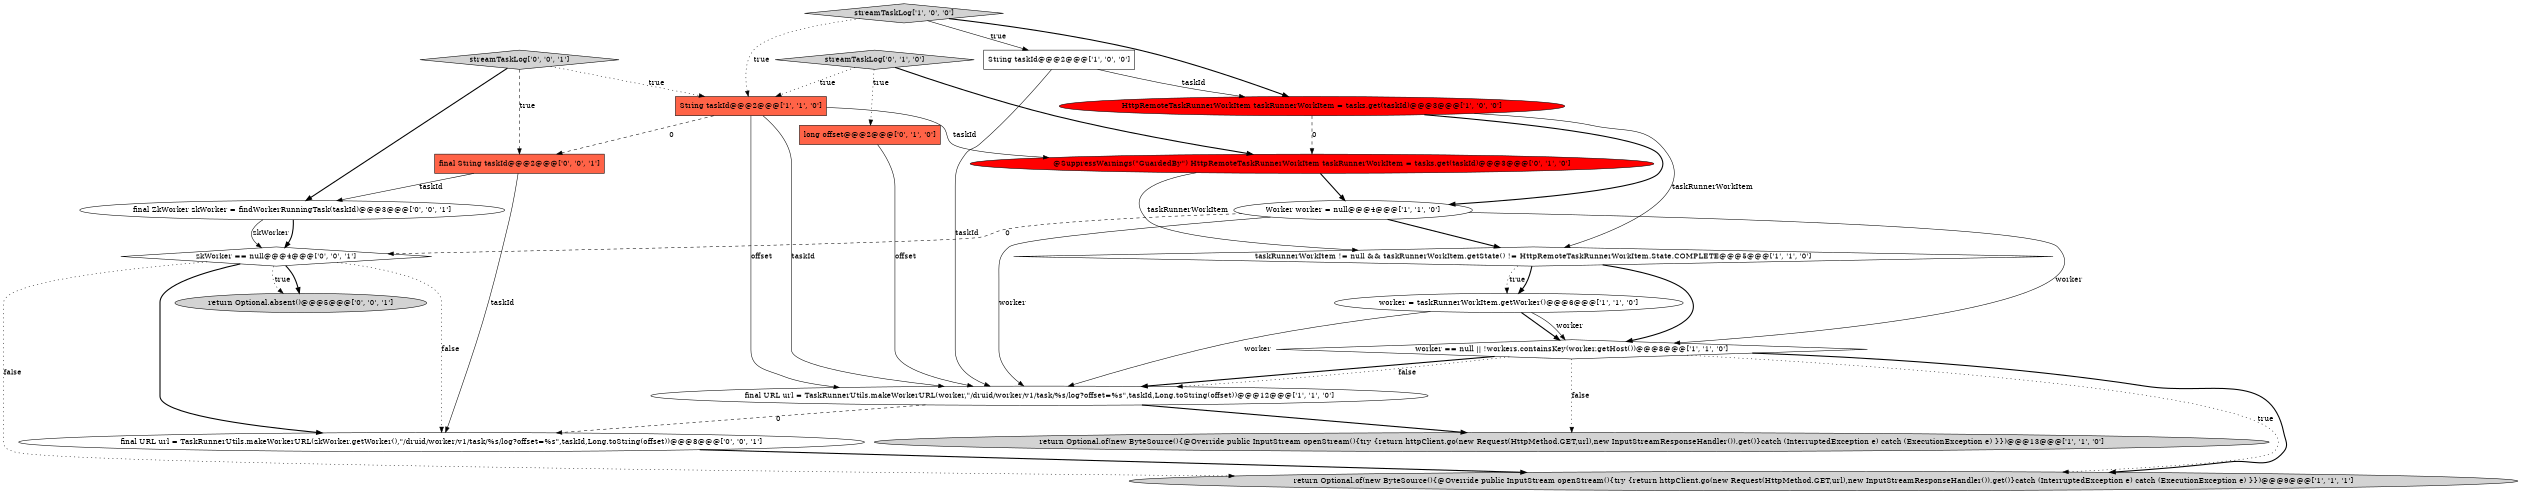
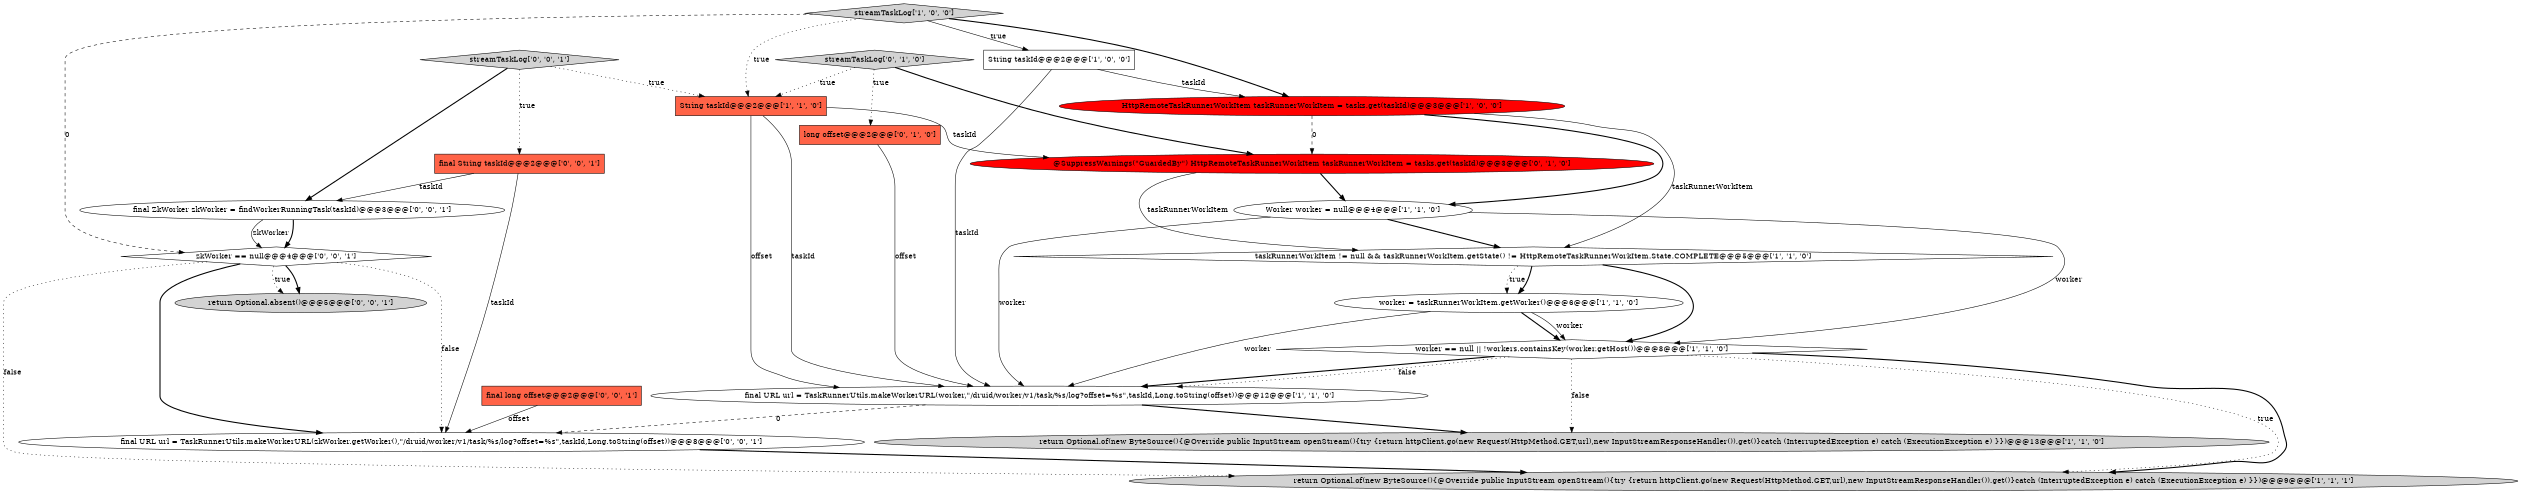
  digraph {
    node [fillcolor=white shape=ellipse style=filled]
    edge [style=solid]
    n1 [label="final ZkWorker zkWorker = findWorkerRunningTask(taskId)@@@3@@@['0', '0', '1']"]
    n2 [label="zkWorker == null@@@4@@@['0', '0', '1']" shape=diamond]
    n3 [fillcolor=lightgray label="return Optional.of(new ByteSource(){@Override public InputStream openStream(){try {return httpClient.go(new Request(HttpMethod.GET,url),new InputStreamResponseHandler()).get()}catch (InterruptedException e) catch (ExecutionException e) }})@@@9@@@['1', '1', '1']"]
    n4 [fillcolor=lightgray label="return Optional.absent()@@@5@@@['0', '0', '1']"]
    n5 [label="final URL url = TaskRunnerUtils.makeWorkerURL(zkWorker.getWorker(),\"/druid/worker/v1/task/%s/log?offset=%s\",taskId,Long.toString(offset))@@@8@@@['0', '0', '1']"]
    n6 [fillcolor=tomato label="long offset@@@2@@@['0', '1', '0']" shape=box]
    n7 [label="final URL url = TaskRunnerUtils.makeWorkerURL(worker,\"/druid/worker/v1/task/%s/log?offset=%s\",taskId,Long.toString(offset))@@@12@@@['1', '1', '0']"]
    n8 [fillcolor=lightgray label="return Optional.of(new ByteSource(){@Override public InputStream openStream(){try {return httpClient.go(new Request(HttpMethod.GET,url),new InputStreamResponseHandler()).get()}catch (InterruptedException e) catch (ExecutionException e) }})@@@13@@@['1', '1', '0']"]
    n9 [label="Worker worker = null@@@4@@@['1', '1', '0']"]
    n10 [label="worker == null || !workers.containsKey(worker.getHost())@@@8@@@['1', '1', '0']" shape=diamond]
    n11 [label="taskRunnerWorkItem != null && taskRunnerWorkItem.getState() != HttpRemoteTaskRunnerWorkItem.State.COMPLETE@@@5@@@['1', '1', '0']" shape=diamond]
    n12 [label="worker = taskRunnerWorkItem.getWorker()@@@6@@@['1', '1', '0']"]
    n13 [fillcolor=tomato label="String taskId@@@2@@@['1', '1', '0']" shape=box]
    n14 [fillcolor=red label="@SuppressWarnings(\"GuardedBy\") HttpRemoteTaskRunnerWorkItem taskRunnerWorkItem = tasks.get(taskId)@@@3@@@['0', '1', '0']"]
    n15 [fillcolor=tomato label="final String taskId@@@2@@@['0', '0', '1']" shape=box]
    n16 [fillcolor=lightgray label="streamTaskLog['1', '0', '0']" shape=diamond]
    n17 [fillcolor=red label="HttpRemoteTaskRunnerWorkItem taskRunnerWorkItem = tasks.get(taskId)@@@3@@@['1', '0', '0']"]
    n18 [label="String taskId@@@2@@@['1', '0', '0']" shape=box]
    n19 [fillcolor=lightgray label="streamTaskLog['0', '1', '0']" shape=diamond]
    n20 [fillcolor=lightgray label="streamTaskLog['0', '0', '1']" shape=diamond]
+   n21 [fillcolor=tomato label="final long offset@@@2@@@['0', '0', '1']" shape=box]
    n1 -> n2 [style=bold]
    n1 -> n2 [label=zkWorker]
    n2 -> n3 [label=false style=dotted]
    n2 -> n4 [style=bold]
    n2 -> n4 [label=true style=dotted]
    n2 -> n5 [style=bold]
    n2 -> n5 [label=false style=dotted]
    n5 -> n3 [style=bold]
    n6 -> n7 [label=offset]
    n7 -> n5 [label=0 style=dashed]
    n7 -> n8 [style=bold]
-   n9 -> n2 [label=0 style=dashed]
+   n16 -> n2 [label=0 style=dashed]
    n9 -> n7 [label=worker]
    n9 -> n10 [label=worker]
    n9 -> n11 [style=bold]
    n10 -> n3 [label=true style=dotted]
    n10 -> n3 [style=bold]
    n10 -> n7 [style=bold]
    n10 -> n7 [label=false style=dotted]
    n10 -> n8 [label=false style=dotted]
    n11 -> n10 [style=bold]
    n11 -> n12 [label=true style=dotted]
    n11 -> n12 [style=bold]
    n12 -> n7 [label=worker]
    n12 -> n10 [style=bold]
    n12 -> n10 [label=worker]
    n13 -> n7 [label=offset]
    n13 -> n7 [label=taskId]
    n13 -> n14 [label=taskId]
-   n13 -> n15 [label=0 style=dashed]
    n14 -> n9 [style=bold]
    n14 -> n11 [label=taskRunnerWorkItem]
    n15 -> n1 [label=taskId]
    n15 -> n5 [label=taskId]
    n16 -> n13 [label=true style=dotted]
    n16 -> n17 [style=bold]
    n16 -> n18 [label=true]
    n17 -> n9 [style=bold]
    n17 -> n11 [label=taskRunnerWorkItem]
    n17 -> n14 [label=0 style=dashed]
    n18 -> n7 [label=taskId]
    n18 -> n17 [label=taskId]
    n19 -> n6 [label=true style=dotted]
    n19 -> n13 [label=true style=dotted]
    n19 -> n14 [style=bold]
    n20 -> n1 [style=bold]
    n20 -> n13 [label=true style=dotted]
-   n20 -> n15 [label=true style=dashed]
+   n20 -> n15 [label=true style=dotted]
+   n21 -> n5 [label=offset]
  }
